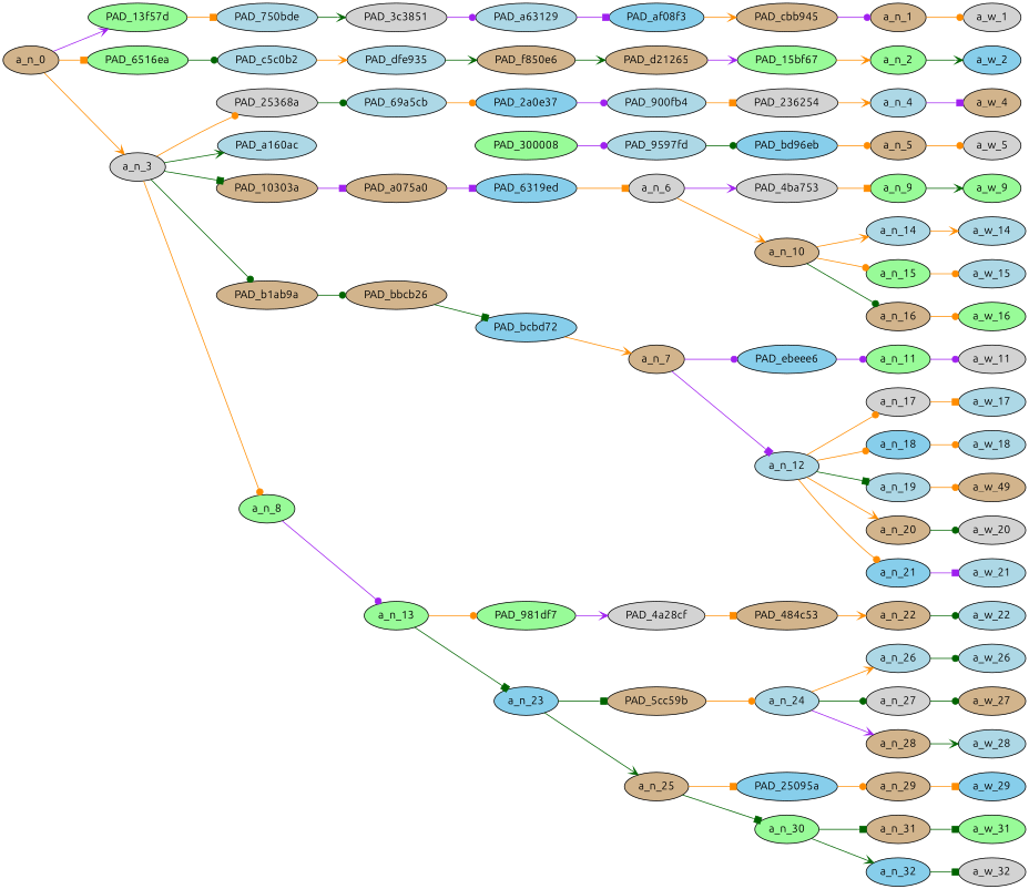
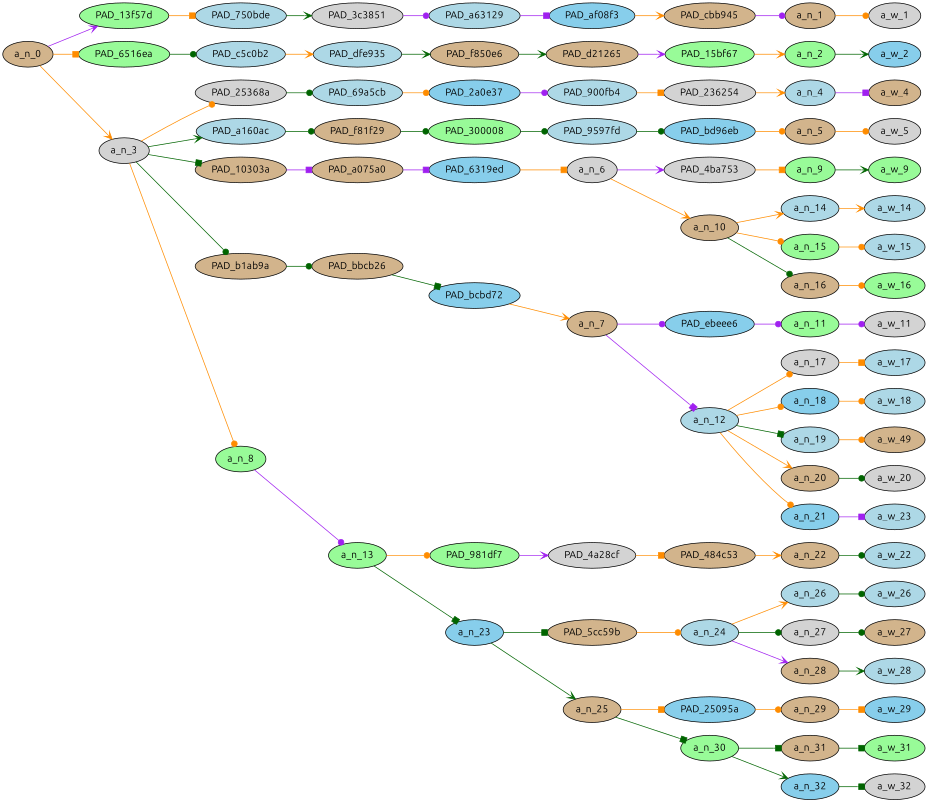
  strict digraph {
    fontname=Ubuntu
    rankdir=LR
    node [div_dir=1 fillcolor=tan fontname=Ubuntu index=0 level=1 style=filled text_span="[0]" value=0.03062072]
    edge [arrowhead=dot color=darkorange fontname=Ubuntu]
    a_n_0 [level=8 text_span="[0, 1, 2, 3, 4, 5, 6, 7, 8, 9, 10, 11, 12, 13, 14, 15, 16, 17, 18, 19, 20]" value=0.99999999]
    PAD_13f57d [fillcolor=palegreen level=7]
    PAD_6516ea [fillcolor=palegreen index=1 level=7 text_span="[1]" value=0.02603535]
    a_n_3 [fillcolor=lightgrey index=2 level=7 text_span="[2, 3, 4, 5, 6, 7, 8, 9, 10, 11, 12, 13, 14, 15, 16, 17, 18, 19, 20]" value=0.94313540]
    PAD_750bde [fillcolor=lightblue level=6]
    PAD_c5c0b2 [fillcolor=lightblue index=1 level=6 text_span="[1]" value=0.02603535]
    PAD_25368a [div_dir=-1 fillcolor=lightgrey index=2 level=6 text_span="[2]" value=0.02961514]
    PAD_a160ac [div_dir=-1 fillcolor=lightblue index=3 level=6 text_span="[3]" value=0.02948615]
    PAD_10303a [index=4 level=6 text_span="[4, 5, 6, 7]" value=0.10115514]
    PAD_b1ab9a [index=5 level=6 text_span="[8, 9, 10, 11, 12, 13]" value=0.11849757]
    a_n_8 [fillcolor=palegreen index=6 level=6 text_span="[14, 15, 16, 17, 18, 19, 20]" value=0.66420069]
    PAD_3c3851 [fillcolor=lightgrey level=5]
    PAD_dfe935 [fillcolor=lightblue index=1 level=5 text_span="[1]" value=0.02603535]
    PAD_69a5cb [div_dir=-1 fillcolor=lightblue index=2 level=5 text_span="[2]" value=0.02961514]
+   PAD_f81f29 [div_dir=-1 index=3 level=5 text_span="[3]" value=0.02948615]
    PAD_a075a0 [index=4 level=5 text_span="[4, 5, 6, 7]" value=0.10115514]
    PAD_bbcb26 [index=5 level=5 text_span="[8, 9, 10, 11, 12, 13]" value=0.11849757]
    a_n_13 [fillcolor=palegreen index=6 level=5 text_span="[14, 15, 16, 17, 18, 19, 20]" value=0.66400300]
    PAD_a63129 [fillcolor=lightblue level=4]
    PAD_af08f3 [fillcolor=skyblue level=3]
    PAD_cbb945 [level=2]
    a_n_1
    a_w_1 [div_dir=0 fillcolor=lightgrey level=0 value="<user>"]
    PAD_f850e6 [index=1 level=4 text_span="[1]" value=0.02603535]
    PAD_d21265 [index=1 level=3 text_span="[1]" value=0.02603535]
    PAD_15bf67 [fillcolor=palegreen index=1 level=2 text_span="[1]" value=0.02603535]
    a_n_2 [fillcolor=palegreen index=1 text_span="[1]" value=0.02603535]
    a_w_2 [div_dir=0 fillcolor=skyblue index=1 level=0 text_span="[1]" value=this]
    PAD_2a0e37 [div_dir=-1 fillcolor=skyblue index=2 level=4 text_span="[2]" value=0.02961514]
    PAD_300008 [div_dir=-1 fillcolor=palegreen index=3 level=4 text_span="[3]" value=0.02948615]
    PAD_6319ed [fillcolor=skyblue index=4 level=4 text_span="[4, 5, 6, 7]" value=0.10115514]
    PAD_bcbd72 [fillcolor=skyblue index=5 level=4 text_span="[8, 9, 10, 11, 12, 13]" value=0.11849757]
    PAD_981df7 [fillcolor=palegreen index=6 level=4 text_span="[14]" value=0.03657981]
    a_n_23 [fillcolor=skyblue index=7 level=4 text_span="[15, 16, 17, 18, 19, 20]" value=0.62722549]
    PAD_900fb4 [div_dir=-1 fillcolor=lightblue index=2 level=3 text_span="[2]" value=0.02961514]
    PAD_236254 [div_dir=-1 fillcolor=lightgrey index=2 level=2 text_span="[2]" value=0.02961514]
    a_n_4 [div_dir=-1 fillcolor=lightblue index=2 text_span="[2]" value=0.02961514]
    a_w_4 [div_dir=0 index=2 level=0 text_span="[2]" value=reminds]
    PAD_9597fd [div_dir=-1 fillcolor=lightblue index=3 level=3 text_span="[3]" value=0.02948615]
    PAD_bd96eb [div_dir=-1 fillcolor=skyblue index=3 level=2 text_span="[3]" value=0.02948615]
    a_n_5 [div_dir=-1 index=3 text_span="[3]" value=0.02948615]
    a_w_5 [div_dir=0 fillcolor=lightgrey index=3 level=0 text_span="[3]" value=me]
    a_n_6 [fillcolor=lightgrey index=4 level=3 text_span="[4, 5, 6, 7]" value=0.10115514]
    PAD_4ba753 [fillcolor=lightgrey index=4 level=2 text_span="[4]" value=0.01877987]
    a_n_10 [index=5 level=2 text_span="[5, 6, 7]" value=0.08226186]
    a_n_9 [fillcolor=palegreen index=4 text_span="[4]" value=0.01877987]
    a_n_14 [fillcolor=lightblue index=5 text_span="[5]" value=0.02107488]
    a_n_15 [div_dir=-1 fillcolor=palegreen index=6 text_span="[6]" value=0.02181065]
    a_n_16 [index=7 text_span="[7]" value=0.03926505]
    a_w_9 [div_dir=0 fillcolor=palegreen index=4 level=0 text_span="[4]" value=of]
    a_w_14 [div_dir=0 fillcolor=lightblue index=5 level=0 text_span="[5]" value=this1]
    a_w_15 [div_dir=0 fillcolor=lightblue index=6 level=0 text_span="[6]" value=one]
    a_w_16 [div_dir=0 fillcolor=palegreen index=7 level=0 text_span="[7]" value=pic]
    a_n_7 [index=5 level=3 text_span="[8, 9, 10, 11, 12, 13]" value=0.11849757]
    PAD_ebeee6 [fillcolor=skyblue index=6 level=2 text_span="[8]" value=0.01904435]
    a_n_12 [fillcolor=lightblue index=7 level=2 text_span="[9, 10, 11, 12, 13]" value=0.09936364]
    a_n_11 [fillcolor=palegreen index=8 text_span="[8]" value=0.01904435]
    a_n_17 [fillcolor=lightgrey index=9 text_span="[9]" value=0.01822358]
    a_n_18 [fillcolor=skyblue index=10 text_span="[10]" value=0.01898717]
    a_n_19 [fillcolor=lightblue index=11 text_span="[11]" value=0.01827132]
    a_n_20 [index=12 text_span="[12]" value=0.02054117]
    a_n_21 [div_dir=-1 fillcolor=skyblue index=13 text_span="[13]" value=0.02326366]
    a_w_11 [div_dir=0 fillcolor=lightgrey index=8 level=0 text_span="[8]" value=from]
    a_w_17 [div_dir=0 fillcolor=lightblue index=9 level=0 text_span="[9]" value=the]
    a_w_18 [div_dir=0 fillcolor=lightblue index=10 level=0 text_span="[10]" value=1]
    n66 [div_dir=0 index=11 label=a_w_49 level=0 text_span="[11]" value=8]
    a_w_20 [div_dir=0 fillcolor=lightgrey index=12 level=0 text_span="[12]" value=0]
-   a_w_21 [div_dir=0 fillcolor=lightblue index=13 level=0 text_span="[13]" value=01]
+   a_w_21 [div_dir=0 fillcolor=lightblue index=13 level=0 text_span="[13]" value=01 label=a_w_23]
    PAD_4a28cf [fillcolor=lightgrey index=6 level=3 text_span="[14]" value=0.03657981]
    PAD_5cc59b [index=7 level=3 text_span="[15, 16, 17]" value=0.35723798]
    a_n_25 [index=8 level=3 text_span="[18, 19, 20]" value=0.26981723]
    PAD_484c53 [index=8 level=2 text_span="[14]" value=0.03657981]
    a_n_24 [fillcolor=lightblue index=9 level=2 text_span="[15, 16, 17]" value=0.35723798]
    PAD_25095a [fillcolor=skyblue index=10 level=2 text_span="[18]" value=0.03177066]
    a_n_30 [fillcolor=palegreen index=11 level=2 text_span="[19, 20]" value=0.23794656]
    a_n_22 [index=14 text_span="[14]" value=0.03657981]
    a_w_22 [div_dir=0 fillcolor=lightblue index=14 level=0 text_span="[14]" value=depicting]
    a_n_26 [div_dir=-1 fillcolor=lightblue index=15 text_span="[15]" value=0.03133231]
    a_n_27 [div_dir=-1 fillcolor=lightgrey index=16 text_span="[16]" value=0.05438197]
    a_n_28 [index=17 text_span="[17]" value=0.27138112]
    a_n_29 [index=18 text_span="[18]" value=0.03177066]
    a_n_31 [div_dir=-1 index=19 text_span="[19]" value=0.12316482]
    a_n_32 [fillcolor=skyblue index=20 text_span="[20]" value=0.11475439]
    a_w_26 [div_dir=0 fillcolor=lightblue index=15 level=0 text_span="[15]" value=a]
    a_w_27 [div_dir=0 index=16 level=0 text_span="[16]" value=chronic]
    a_w_28 [div_dir=0 fillcolor=lightblue index=17 level=0 text_span="[17]" value=masturbator]
    a_w_29 [div_dir=0 fillcolor=skyblue index=18 level=0 text_span="[18]" value=as]
    a_w_31 [div_dir=0 fillcolor=palegreen index=19 level=0 text_span="[19]" value=retarded]
    a_w_32 [div_dir=0 fillcolor=lightgrey index=20 level=0 text_span="[20]" value=lmao]
    a_n_0 -> PAD_13f57d [arrowhead=vee color=purple]
    a_n_0 -> PAD_6516ea [arrowhead=box]
    a_n_0 -> a_n_3 [arrowhead=vee]
    PAD_13f57d -> PAD_750bde [arrowhead=box]
    PAD_6516ea -> PAD_c5c0b2 [color=darkgreen]
    a_n_3 -> PAD_25368a
    a_n_3 -> PAD_a160ac [arrowhead=vee color=darkgreen]
    a_n_3 -> PAD_10303a [arrowhead=box color=darkgreen]
    a_n_3 -> PAD_b1ab9a [color=darkgreen]
    a_n_3 -> a_n_8
    PAD_750bde -> PAD_3c3851 [arrowhead=vee color=darkgreen]
    PAD_c5c0b2 -> PAD_dfe935 [arrowhead=vee]
    PAD_25368a -> PAD_69a5cb [color=darkgreen]
+   PAD_a160ac -> PAD_f81f29 [color=darkgreen]
    PAD_10303a -> PAD_a075a0 [arrowhead=box color=purple]
    PAD_b1ab9a -> PAD_bbcb26 [color=darkgreen]
    a_n_8 -> a_n_13 [color=purple]
    PAD_3c3851 -> PAD_a63129 [color=purple]
    PAD_dfe935 -> PAD_f850e6 [arrowhead=vee color=darkgreen]
    PAD_69a5cb -> PAD_2a0e37
+   PAD_f81f29 -> PAD_300008 [color=darkgreen]
    PAD_a075a0 -> PAD_6319ed [arrowhead=box color=purple]
    PAD_bbcb26 -> PAD_bcbd72 [arrowhead=box color=darkgreen]
    a_n_13 -> PAD_981df7
    a_n_13 -> a_n_23 [arrowhead=box color=darkgreen]
    PAD_a63129 -> PAD_af08f3 [arrowhead=box color=purple]
    PAD_af08f3 -> PAD_cbb945 [arrowhead=vee]
    PAD_cbb945 -> a_n_1 [color=purple]
    a_n_1 -> a_w_1
    PAD_f850e6 -> PAD_d21265 [arrowhead=vee color=darkgreen]
    PAD_d21265 -> PAD_15bf67 [arrowhead=vee color=purple]
    PAD_15bf67 -> a_n_2 [arrowhead=vee]
    a_n_2 -> a_w_2 [arrowhead=vee color=darkgreen]
    PAD_2a0e37 -> PAD_900fb4 [color=purple]
-   PAD_300008 -> PAD_9597fd [color=purple]
+   PAD_300008 -> PAD_9597fd [color=darkgreen]
    PAD_6319ed -> a_n_6 [arrowhead=box]
    PAD_bcbd72 -> a_n_7 [arrowhead=vee]
    PAD_981df7 -> PAD_4a28cf [arrowhead=vee color=purple]
    a_n_23 -> PAD_5cc59b [arrowhead=box color=darkgreen]
    a_n_23 -> a_n_25 [arrowhead=vee color=darkgreen]
    PAD_900fb4 -> PAD_236254 [arrowhead=box]
    PAD_236254 -> a_n_4 [arrowhead=vee]
    a_n_4 -> a_w_4 [arrowhead=box color=purple]
    PAD_9597fd -> PAD_bd96eb [color=darkgreen]
    PAD_bd96eb -> a_n_5
    a_n_5 -> a_w_5
    a_n_6 -> PAD_4ba753 [arrowhead=vee color=purple]
    a_n_6 -> a_n_10 [arrowhead=vee]
    PAD_4ba753 -> a_n_9 [arrowhead=box]
    a_n_10 -> a_n_14 [arrowhead=vee]
    a_n_10 -> a_n_15
    a_n_10 -> a_n_16 [color=darkgreen]
    a_n_9 -> a_w_9 [arrowhead=vee color=darkgreen]
    a_n_14 -> a_w_14 [arrowhead=vee]
    a_n_15 -> a_w_15
    a_n_16 -> a_w_16
    a_n_7 -> PAD_ebeee6 [color=purple]
    a_n_7 -> a_n_12 [arrowhead=box color=purple]
    PAD_ebeee6 -> a_n_11 [color=purple]
    a_n_12 -> a_n_17
    a_n_12 -> a_n_18
    a_n_12 -> a_n_19 [arrowhead=box color=darkgreen]
    a_n_12 -> a_n_20 [arrowhead=vee]
    a_n_12 -> a_n_21
    a_n_11 -> a_w_11 [color=purple]
    a_n_17 -> a_w_17 [arrowhead=box]
    a_n_18 -> a_w_18
    a_n_19 -> n66
    a_n_20 -> a_w_20 [color=darkgreen]
    a_n_21 -> a_w_21 [arrowhead=box color=purple]
    PAD_4a28cf -> PAD_484c53 [arrowhead=box]
    PAD_5cc59b -> a_n_24
    a_n_25 -> PAD_25095a [arrowhead=box]
    a_n_25 -> a_n_30 [arrowhead=box color=darkgreen]
    PAD_484c53 -> a_n_22 [arrowhead=vee]
    a_n_24 -> a_n_26 [arrowhead=vee]
    a_n_24 -> a_n_27 [color=darkgreen]
    a_n_24 -> a_n_28 [arrowhead=vee color=purple]
    PAD_25095a -> a_n_29
    a_n_30 -> a_n_31 [arrowhead=box color=darkgreen]
    a_n_30 -> a_n_32 [arrowhead=vee color=darkgreen]
    a_n_22 -> a_w_22 [color=darkgreen]
    a_n_26 -> a_w_26 [color=darkgreen]
    a_n_27 -> a_w_27 [color=darkgreen]
    a_n_28 -> a_w_28 [arrowhead=vee color=darkgreen]
    a_n_29 -> a_w_29 [arrowhead=box]
    a_n_31 -> a_w_31 [arrowhead=box color=darkgreen]
    a_n_32 -> a_w_32 [arrowhead=box color=darkgreen]
  }
